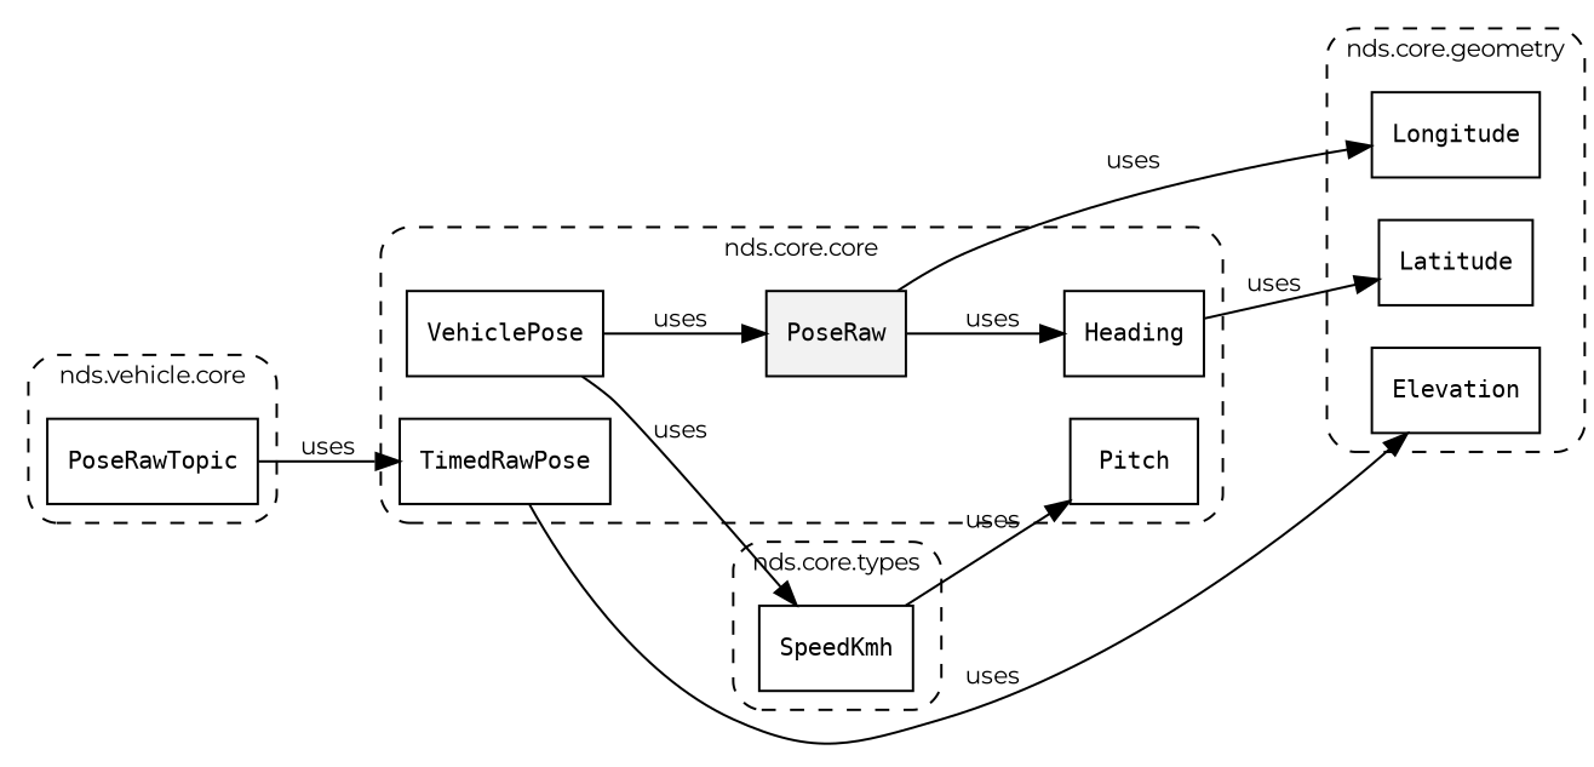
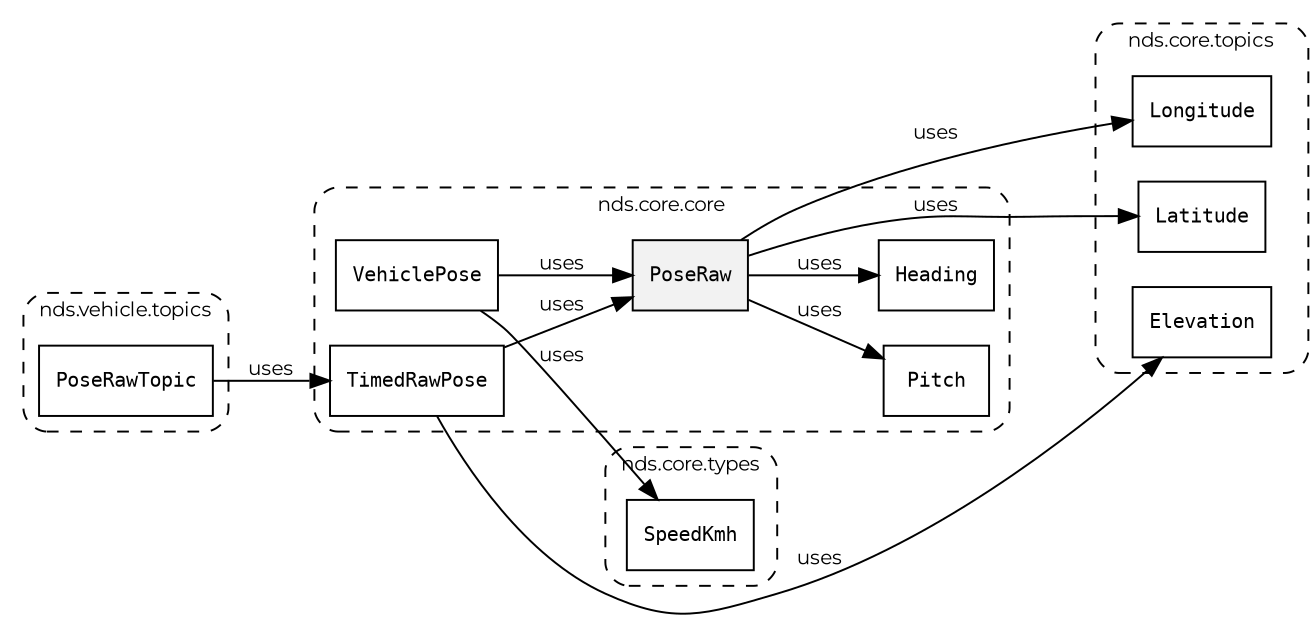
  digraph {
    fontname=Montserrat
    fontsize=10
    rankdir=LR
    node [fontname=Montserrat fontsize=10 shape=box]
    edge [fontname=Montserrat fontsize=10]
    n1 [fillcolor="#0000000D" label=<<font face="monospace"><table align="center" border="0" cellspacing="0" cellpadding="0"><tr><td href="../../../content/packages/nds.core.vehicle.html#Structure-PoseRaw" title="Structure defined in nds.core.vehicle">PoseRaw</td></tr></table></font>> style=filled]
    n2 [label=<<font face="monospace"><table align="center" border="0" cellspacing="0" cellpadding="0"><tr><td href="../../../content/packages/nds.core.vehicle.html#Subtype-Heading" title="Subtype defined in nds.core.vehicle">Heading</td></tr></table></font>>]
    n3 [label=<<font face="monospace"><table align="center" border="0" cellspacing="0" cellpadding="0"><tr><td href="../../../content/packages/nds.core.vehicle.html#Subtype-Pitch" title="Subtype defined in nds.core.vehicle">Pitch</td></tr></table></font>>]
    n4 [label=<<font face="monospace"><table align="center" border="0" cellspacing="0" cellpadding="0"><tr><td href="../../../content/packages/nds.core.vehicle.html#Union-VehiclePose" title="Union defined in nds.core.vehicle">VehiclePose</td></tr></table></font>>]
    n5 [label=<<font face="monospace"><table align="center" border="0" cellspacing="0" cellpadding="0"><tr><td href="../../../content/packages/nds.core.vehicle.html#Structure-TimedRawPose" title="Structure defined in nds.core.vehicle">TimedRawPose</td></tr></table></font>>]
    n6 [label=<<font face="monospace"><table align="center" border="0" cellspacing="0" cellpadding="0"><tr><td href="../../../content/packages/nds.core.geometry.html#Subtype-Longitude" title="Subtype defined in nds.core.geometry">Longitude</td></tr></table></font>>]
    n7 [label=<<font face="monospace"><table align="center" border="0" cellspacing="0" cellpadding="0"><tr><td href="../../../content/packages/nds.core.geometry.html#Subtype-Latitude" title="Subtype defined in nds.core.geometry">Latitude</td></tr></table></font>>]
    n8 [label=<<font face="monospace"><table align="center" border="0" cellspacing="0" cellpadding="0"><tr><td href="../../../content/packages/nds.core.geometry.html#Subtype-Elevation" title="Subtype defined in nds.core.geometry">Elevation</td></tr></table></font>>]
    n9 [label=<<font face="monospace"><table align="center" border="0" cellspacing="0" cellpadding="0"><tr><td href="../../../content/packages/nds.core.types.html#Subtype-SpeedKmh" title="Subtype defined in nds.core.types">SpeedKmh</td></tr></table></font>>]
    n10 [label=<<font face="monospace"><table align="center" border="0" cellspacing="0" cellpadding="0"><tr><td href="../../../content/packages/nds.vehicle.topics.html#Structure-PoseRawTopic" title="Structure defined in nds.vehicle.topics">PoseRawTopic</td></tr></table></font>>]
    subgraph cluster_1 {
      label="nds.core.core"
      style="dashed, rounded"
      n1
      n2
      n3
      n4
      n5
    }
    subgraph cluster_2 {
-     label="nds.core.geometry"
+     label="nds.core.topics"
      style="dashed, rounded"
      n6
      n7
      n8
    }
    subgraph cluster_3 {
      label="nds.core.types"
      style="dashed, rounded"
      n9
    }
    subgraph cluster_4 {
-     label="nds.vehicle.core"
+     label="nds.vehicle.topics"
      style="dashed, rounded"
      n10
    }
    n1 -> n2 [label=uses]
-   n9 -> n3 [label=uses]
+   n1 -> n3 [label=uses]
    n1 -> n6 [label=uses]
-   n2 -> n7 [label=uses]
+   n1 -> n7 [label=uses]
    n4 -> n1 [label=uses]
    n4 -> n9 [label=uses]
+   n5 -> n1 [label=uses]
    n5 -> n8 [label=uses]
    n10 -> n5 [label=uses]
  }
